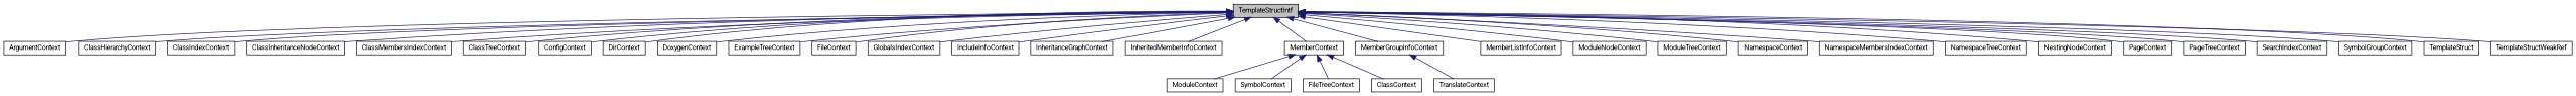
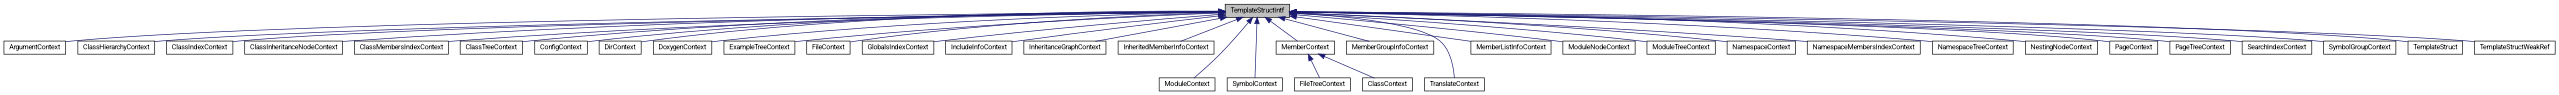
  digraph {
    fontname=Roboto
    rankdir=TB
    node [color=black fillcolor=white fontname=Roboto fontsize=10 shape=record style=filled]
    edge [color=midnightblue dir=back fontname=Roboto fontsize=10 labelfontname=Helvetica labelfontsize=10 style=solid]
    n1 [fillcolor=grey75 fontcolor=black height=0.2 label=TemplateStructIntf width=0.4]
    n2 [height=0.2 label=ArgumentContext width=0.4]
    n3 [height=0.2 label=ClassHierarchyContext width=0.4]
    n4 [height=0.2 label=ClassIndexContext width=0.4]
    n5 [height=0.2 label=ClassInheritanceNodeContext width=0.4]
    n6 [height=0.2 label=ClassMembersIndexContext width=0.4]
    n7 [height=0.2 label=ClassTreeContext width=0.4]
    n8 [height=0.2 label=ConfigContext width=0.4]
    n9 [height=0.2 label=DirContext width=0.4]
    n10 [height=0.2 label=DoxygenContext width=0.4]
    n11 [height=0.2 label=ExampleTreeContext width=0.4]
    n12 [height=0.2 label=FileContext width=0.4]
    n13 [height=0.2 label=GlobalsIndexContext width=0.4]
    n14 [height=0.2 label=IncludeInfoContext width=0.4]
    n15 [height=0.2 label=InheritanceGraphContext width=0.4]
    n16 [height=0.2 label=InheritedMemberInfoContext width=0.4]
    n17 [height=0.2 label=MemberContext width=0.4]
    n18 [height=0.2 label=MemberGroupInfoContext width=0.4]
    n19 [height=0.2 label=MemberListInfoContext width=0.4]
    n20 [height=0.2 label=ModuleContext width=0.4]
    n21 [height=0.2 label=ModuleNodeContext width=0.4]
    n22 [height=0.2 label=ModuleTreeContext width=0.4]
    n23 [height=0.2 label=NamespaceContext width=0.4]
    n24 [height=0.2 label=NamespaceMembersIndexContext width=0.4]
    n25 [height=0.2 label=NamespaceTreeContext width=0.4]
    n26 [height=0.2 label=NestingNodeContext width=0.4]
    n27 [height=0.2 label=PageContext width=0.4]
    n28 [height=0.2 label=PageTreeContext width=0.4]
    n29 [height=0.2 label=SearchIndexContext width=0.4]
    n30 [height=0.2 label=SymbolContext width=0.4]
    n31 [height=0.2 label=SymbolGroupContext width=0.4]
    n32 [height=0.2 label=TemplateStruct width=0.4]
    n33 [height=0.2 label=TemplateStructWeakRef width=0.4]
    n34 [height=0.2 label=TranslateContext width=0.4]
    n35 [height=0.2 label=ClassContext width=0.4]
    n36 [height=0.2 label=FileTreeContext width=0.4]
    n1 -> n2
    n1 -> n3
    n1 -> n4
    n1 -> n5
    n1 -> n6
    n1 -> n7
    n1 -> n8
    n1 -> n9
    n1 -> n10
    n1 -> n11
    n1 -> n12
    n1 -> n13
    n1 -> n14
    n1 -> n15
    n1 -> n16
    n1 -> n17
    n1 -> n18
    n1 -> n19
-   n17 -> n20
+   n1 -> n20
    n1 -> n21
    n1 -> n22
    n1 -> n23
    n1 -> n24
    n1 -> n25
    n1 -> n26
    n1 -> n27
    n1 -> n28
    n1 -> n29
-   n17 -> n30
+   n1 -> n30
    n1 -> n31
    n1 -> n32
    n1 -> n33
-   n18 -> n34
+   n1 -> n34
    n17 -> n35
    n17 -> n36
  }
